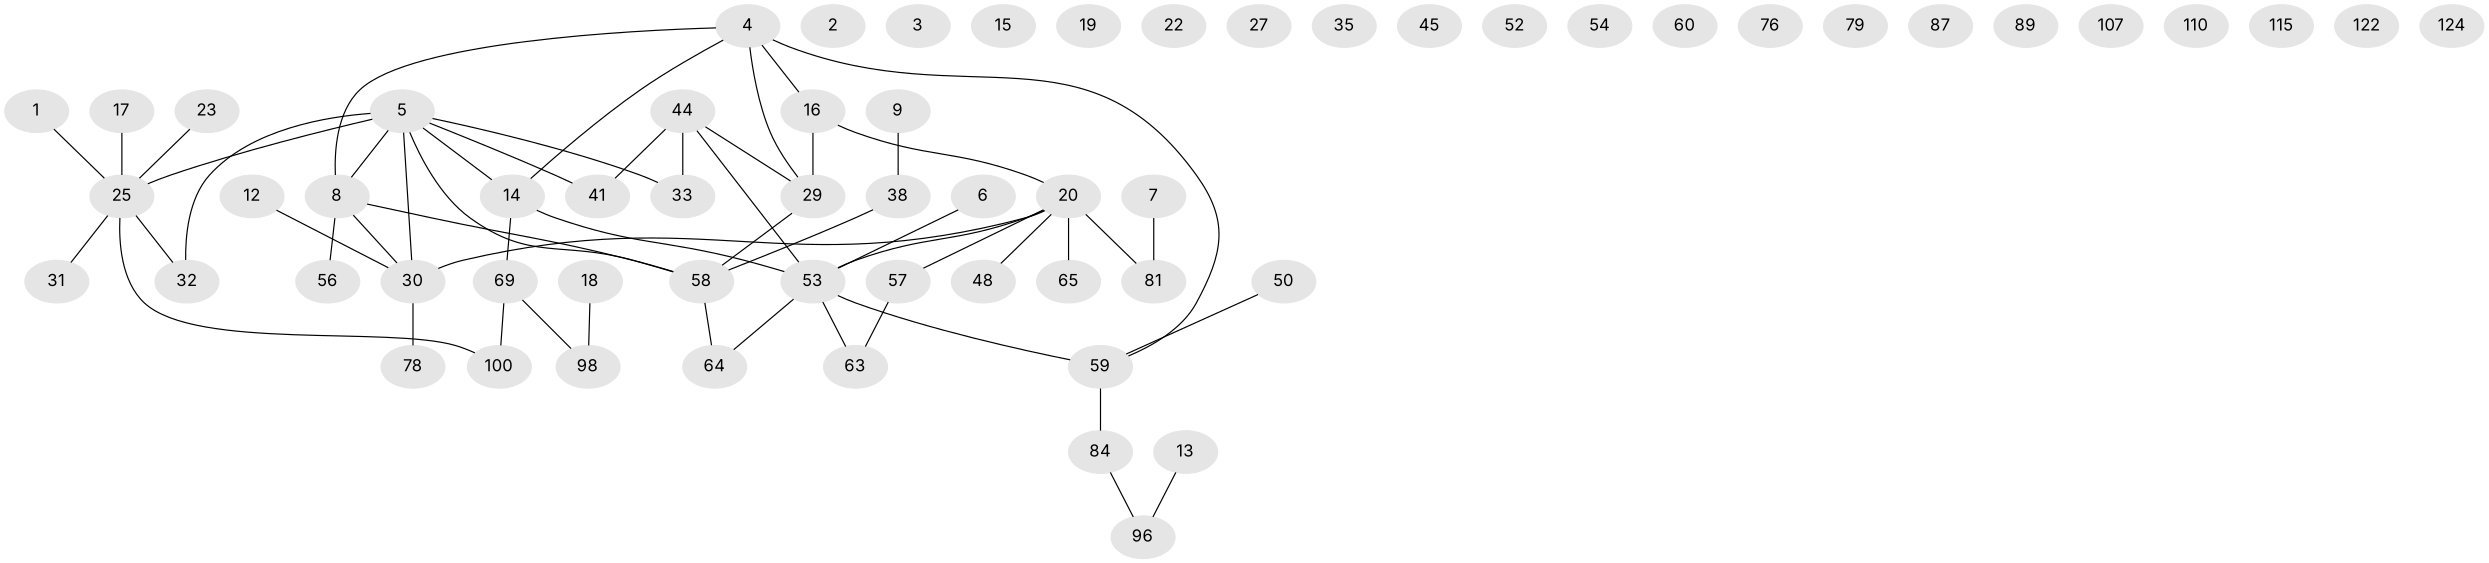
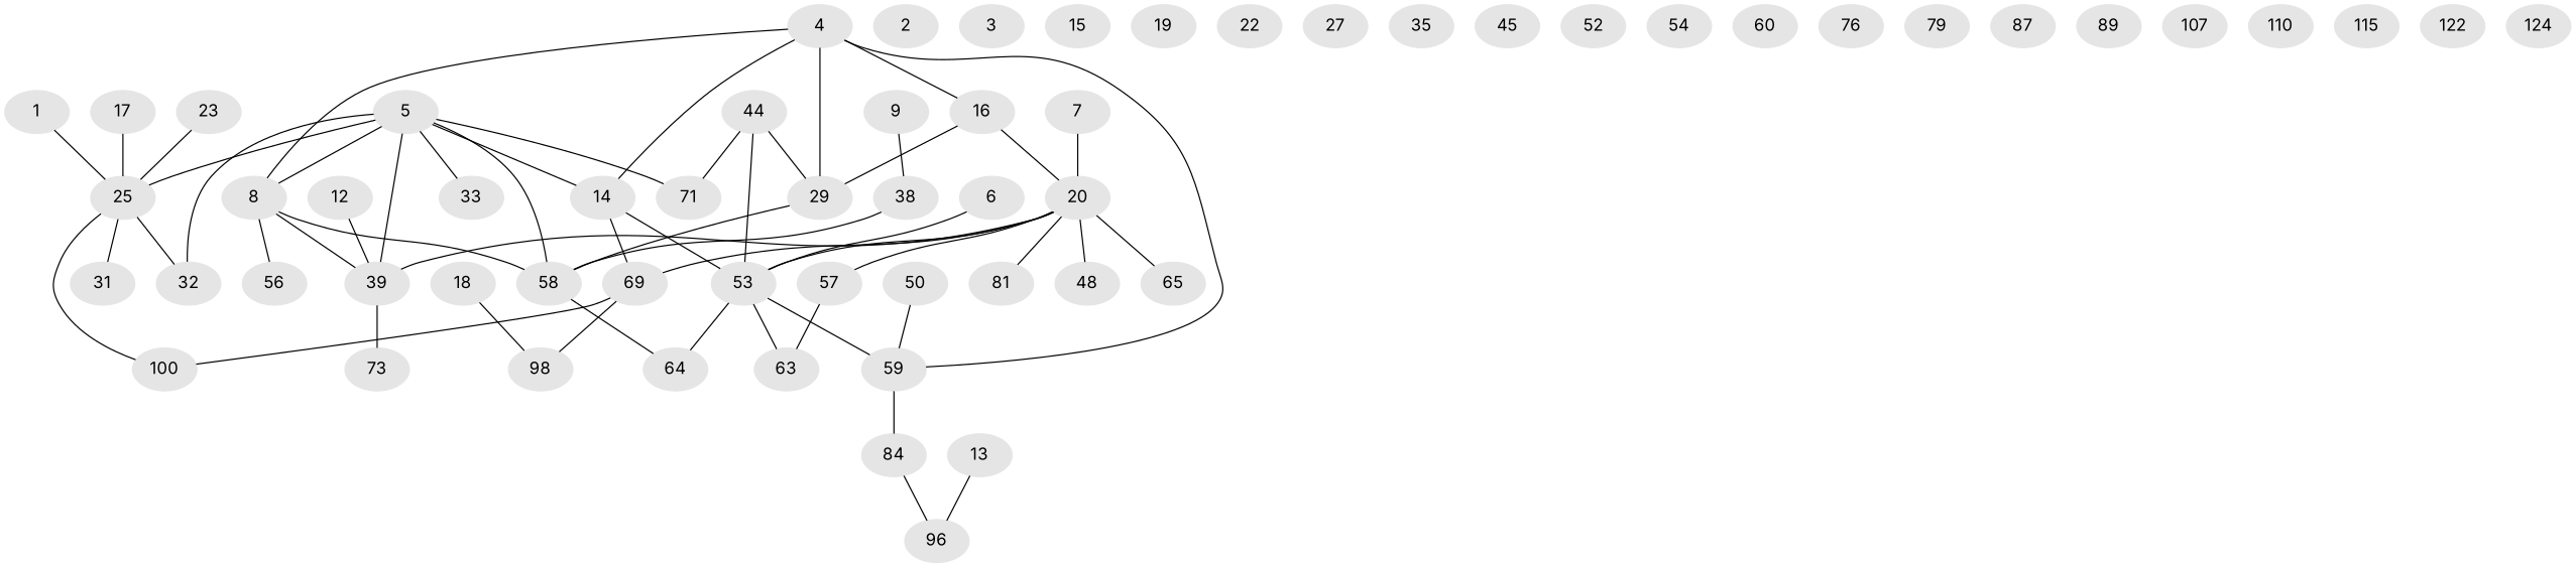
  graph {
    fontname=Inter
    node [color=gray90 fontname=Inter style=filled]
    edge [fontname=Inter]
    1 [super="+40"]
    25 [super="+44"]
    n3 [label=32 super="+70"]
    31
    100 [super="+116"]
    2
    3
    4 [super="+99"]
    8 [super="+46+32"]
    14 [super="+106+42"]
    16 [super="+55"]
    29 [super="+37+66+71"]
    59 [super="+94"]
    58 [super="+80"]
-   39 [super="+86" label=30]
+   39 [super="+86"]
    56 [super="+73+72"]
    53 [super="+74"]
    69 [super="+113"]
    20 [super="+91+21+51"]
    84
    5 [super="+28+10+30+67"]
    33 [super="+119"]
-   41
+   41 [label=71]
    64
    63
    6
    48
    57 [super="+102"]
    65
    81
    7
-   78
+   78 [label=73]
    38 [super="+68"]
    9
    12
    96 [super="+105"]
    13
    98 [super="+103"]
    15
    17 [super="+36"]
    18
    19 [super="+26"]
    22
    23 [super="+85"]
    n45 [label=44 super="+49"]
    27
    35 [super="+104+77"]
    45
    50
    52
    54
    60
    76
    79
    87
    89
    107
    110
    115
    122
    124
    1 -- 25
    25 -- n3
    25 -- 31
    25 -- 100
    4 -- 8
    4 -- 14
    4 -- 16
    4 -- 29
    4 -- 59
    8 -- 58
    8 -- 39
    8 -- 56
    14 -- 53
    14 -- 69
    16 -- 29
    16 -- 20
    29 -- 58
    59 -- 84
    58 -- 64
    39 -- 78
    53 -- 59 [weight=2]
    53 -- 64
    53 -- 63
    69 -- 100
    69 -- 98
    20 -- 39 [weight=2]
    20 -- 53
+   20 -- 69
    20 -- 48
    20 -- 57
    20 -- 65
    20 -- 81
    84 -- 96
    5 -- 25 [weight=2]
    5 -- n3 [weight=2]
    5 -- 8
    5 -- 14
    5 -- 58 [weight=2]
    5 -- 39
    5 -- 33
    5 -- 41
    6 -- 53
    57 -- 63
-   7 -- 81
+   7 -- 20
    38 -- 58
    9 -- 38
    12 -- 39
    13 -- 96
    17 -- 25
    18 -- 98
    23 -- 25
    n45 -- 29
    n45 -- 53
-   n45 -- 33
    n45 -- 41
    50 -- 59
  }
